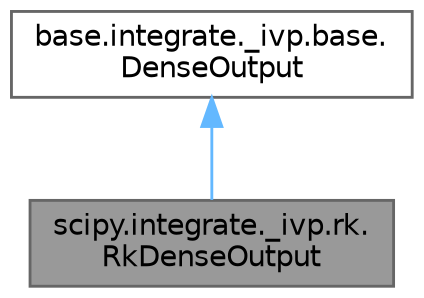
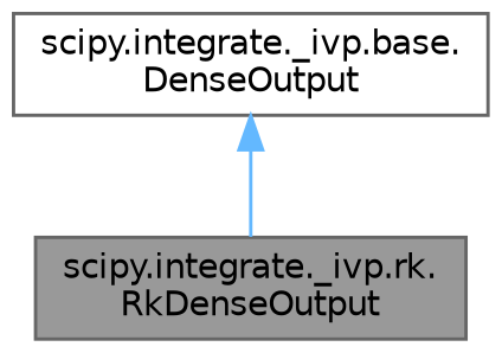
  digraph {
    node [color=gray40 fontname=Helvetica fontsize=10 shape=box style=filled]
    n1 [fillcolor=grey60 fontcolor=black height=0.2 label="scipy.integrate._ivp.rk.\lRkDenseOutput" width=0.4]
-   n2 [fillcolor=white height=0.2 label="base.integrate._ivp.base.\lDenseOutput" width=0.4]
+   n2 [fillcolor=white height=0.2 label="scipy.integrate._ivp.base.\lDenseOutput" width=0.4]
    n2 -> n1 [color=steelblue1 dir=back fontname=Helvetica fontsize=10 labelfontname=Helvetica labelfontsize=10 style=solid]
  }
